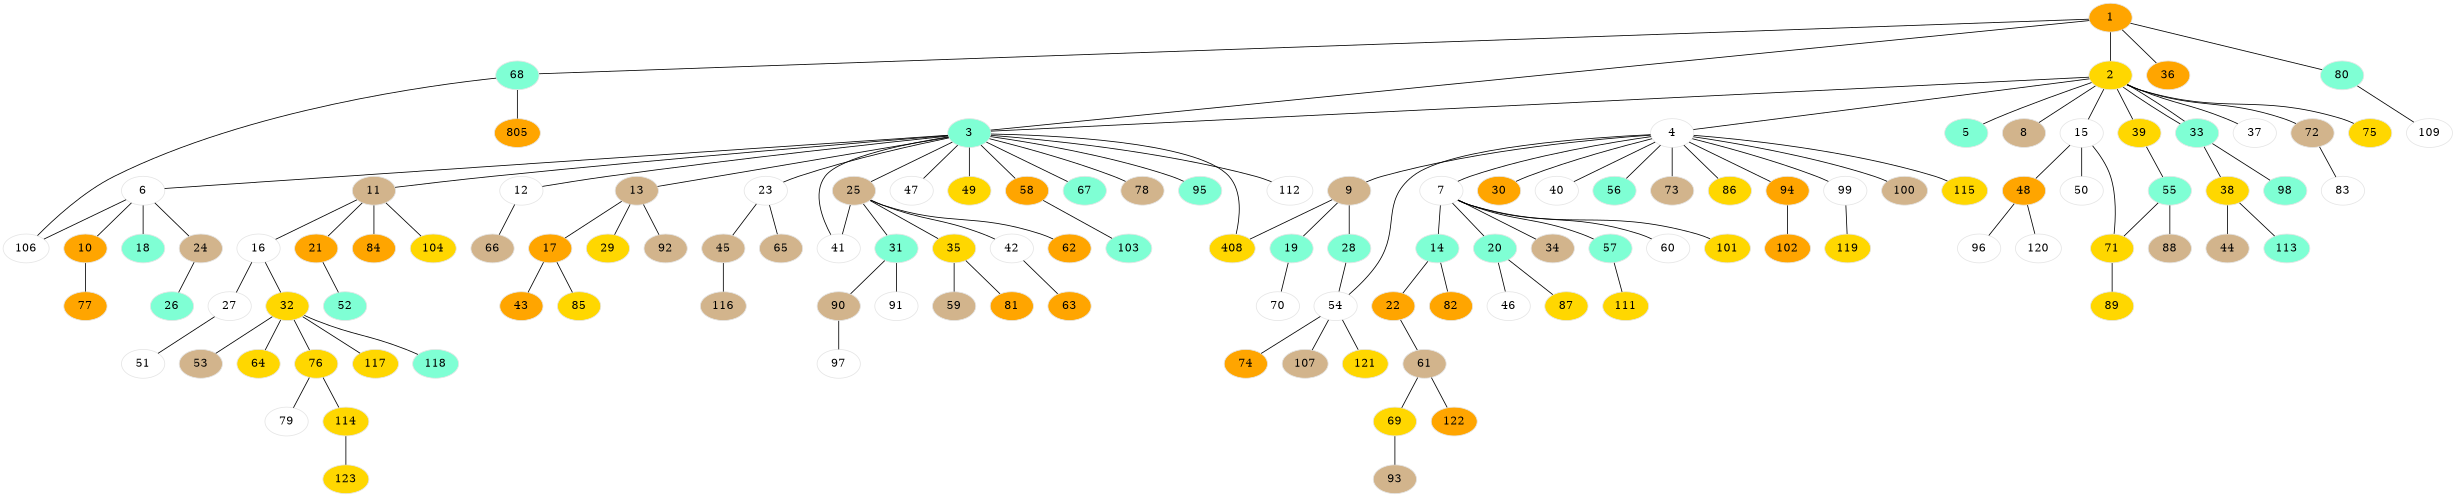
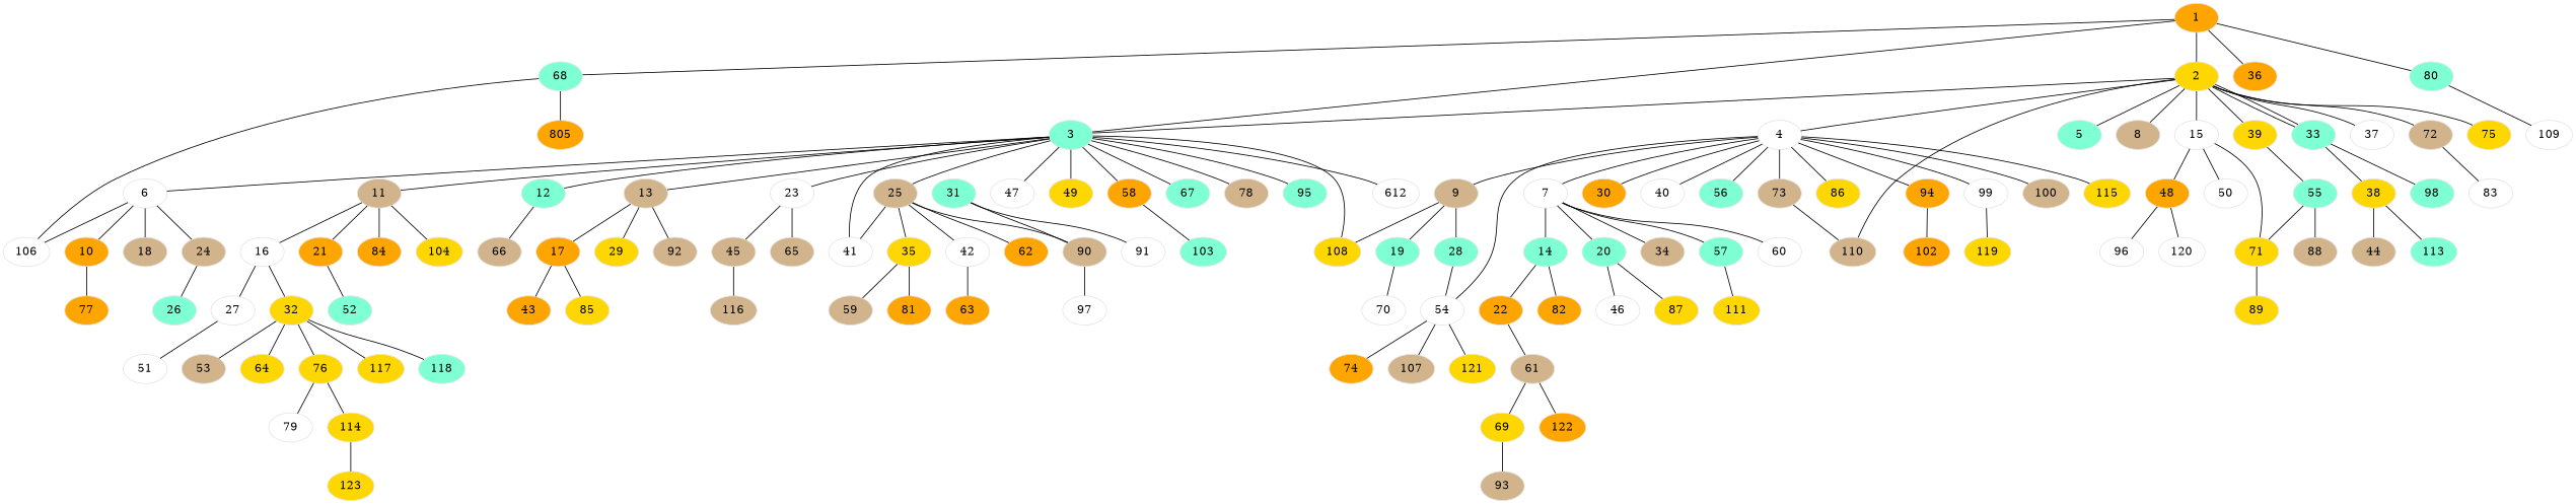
  graph {
    node [color=gray90 fillcolor=white style=filled]
    1 [fillcolor=orange]
    2 [fillcolor=gold]
    3 [fillcolor=aquamarine]
    36 [fillcolor=orange]
    68 [fillcolor=aquamarine]
    80 [fillcolor=aquamarine]
    4
    5 [fillcolor=aquamarine]
    8 [fillcolor=tan]
    15
    33 [fillcolor=aquamarine]
    37
    39 [fillcolor=gold]
    72 [fillcolor=tan]
    75 [fillcolor=gold]
+   110 [fillcolor=tan]
    6
    11 [fillcolor=tan]
-   12
+   12 [fillcolor=aquamarine]
    13 [fillcolor=tan]
    23
    25 [fillcolor=tan]
    41
    47
    49 [fillcolor=gold]
    58 [fillcolor=orange]
    67 [fillcolor=aquamarine]
    78 [fillcolor=tan]
    95 [fillcolor=aquamarine]
-   108 [fillcolor=gold label=408]
-   112
+   108 [fillcolor=gold]
+   112 [label=612]
    106
    n33 [fillcolor=orange label=805]
    109
    7
    9 [fillcolor=tan]
    30 [fillcolor=orange]
    40
    54
    56 [fillcolor=aquamarine]
    73 [fillcolor=tan]
    86 [fillcolor=gold]
    94 [fillcolor=orange]
    99
    100 [fillcolor=tan]
    115 [fillcolor=gold]
    48 [fillcolor=orange]
    50
    71 [fillcolor=gold]
    38 [fillcolor=gold]
    98 [fillcolor=aquamarine]
    55 [fillcolor=aquamarine]
    83
    10 [fillcolor=orange]
-   18 [fillcolor=aquamarine]
+   18 [fillcolor=tan]
    24 [fillcolor=tan]
    16
    21 [fillcolor=orange]
    84 [fillcolor=orange]
    104 [fillcolor=gold]
    66 [fillcolor=tan]
    17 [fillcolor=orange]
    29 [fillcolor=gold]
    92 [fillcolor=tan]
    45 [fillcolor=tan]
    65 [fillcolor=tan]
    31 [fillcolor=aquamarine]
    35 [fillcolor=gold]
    42
    62 [fillcolor=orange]
    103 [fillcolor=aquamarine]
    14 [fillcolor=aquamarine]
    20 [fillcolor=aquamarine]
    34 [fillcolor=tan]
    57 [fillcolor=aquamarine]
    60
-   101 [fillcolor=gold]
    19 [fillcolor=aquamarine]
    28 [fillcolor=aquamarine]
    74 [fillcolor=orange]
    107 [fillcolor=tan]
    121 [fillcolor=gold]
    102 [fillcolor=orange]
    119 [fillcolor=gold]
    77 [fillcolor=orange]
    26 [fillcolor=aquamarine]
    22 [fillcolor=orange]
    82 [fillcolor=orange]
    46
    87 [fillcolor=gold]
    111 [fillcolor=gold]
    70
    27
    32 [fillcolor=gold]
    52 [fillcolor=aquamarine]
    43 [fillcolor=orange]
    85 [fillcolor=gold]
    61 [fillcolor=tan]
    96
    120
    89 [fillcolor=gold]
    51
    53 [fillcolor=tan]
    64 [fillcolor=gold]
    76 [fillcolor=gold]
    117 [fillcolor=gold]
    118 [fillcolor=aquamarine]
    69 [fillcolor=gold]
    122 [fillcolor=orange]
    116 [fillcolor=tan]
    90 [fillcolor=tan]
    91
    59 [fillcolor=tan]
    81 [fillcolor=orange]
    63 [fillcolor=orange]
    97
    79
    114 [fillcolor=gold]
    44 [fillcolor=tan]
    113 [fillcolor=aquamarine]
    88 [fillcolor=tan]
    93 [fillcolor=tan]
    123 [fillcolor=gold]
    1 -- 2
    1 -- 3
    1 -- 36
    1 -- 68
    1 -- 80
    2 -- 3
    2 -- 4
    2 -- 5
    2 -- 8
    2 -- 15
    2 -- 33
    2 -- 33
    2 -- 37
    2 -- 39
    2 -- 72
    2 -- 75
+   2 -- 110
    3 -- 6
    3 -- 11
    3 -- 12
    3 -- 13
    3 -- 23
    3 -- 25
    3 -- 41
    3 -- 47
    3 -- 49
    3 -- 58
    3 -- 67
    3 -- 78
    3 -- 95
    3 -- 108
    3 -- 112
    68 -- 106
    68 -- n33
    80 -- 109
    4 -- 7
    4 -- 9
    4 -- 30
    4 -- 40
    4 -- 54
    4 -- 56
    4 -- 73
    4 -- 86
    4 -- 94
    4 -- 99
    4 -- 100
    4 -- 115
    15 -- 48
    15 -- 50
    15 -- 71
    33 -- 38
    33 -- 98
    39 -- 55
    72 -- 83
    6 -- 106
    6 -- 10
    6 -- 18
    6 -- 24
    11 -- 16
    11 -- 21
    11 -- 84
    11 -- 104
    12 -- 66
    13 -- 17
    13 -- 29
    13 -- 92
    23 -- 45
    23 -- 65
    25 -- 41
-   25 -- 31
+   25 -- 90
    25 -- 35
    25 -- 42
    25 -- 62
    58 -- 103
    7 -- 14
    7 -- 20
    7 -- 34
    7 -- 57
    7 -- 60
-   7 -- 101
    9 -- 108
    9 -- 19
    9 -- 28
    54 -- 74
    54 -- 107
    54 -- 121
+   73 -- 110
    94 -- 102
    99 -- 119
    48 -- 96
    48 -- 120
    71 -- 89
    38 -- 44
    38 -- 113
    55 -- 71
    55 -- 88
    10 -- 77
    24 -- 26
    16 -- 27
    16 -- 32
    21 -- 52
    17 -- 43
    17 -- 85
    45 -- 116
    31 -- 90
    31 -- 91
    35 -- 59
    35 -- 81
    42 -- 63
    14 -- 22
    14 -- 82
    20 -- 46
    20 -- 87
    57 -- 111
    19 -- 70
    28 -- 54
    22 -- 61
    27 -- 51
    32 -- 53
    32 -- 64
    32 -- 76
    32 -- 117
    32 -- 118
    61 -- 69
    61 -- 122
    76 -- 79
    76 -- 114
    69 -- 93
    90 -- 97
    114 -- 123
  }
